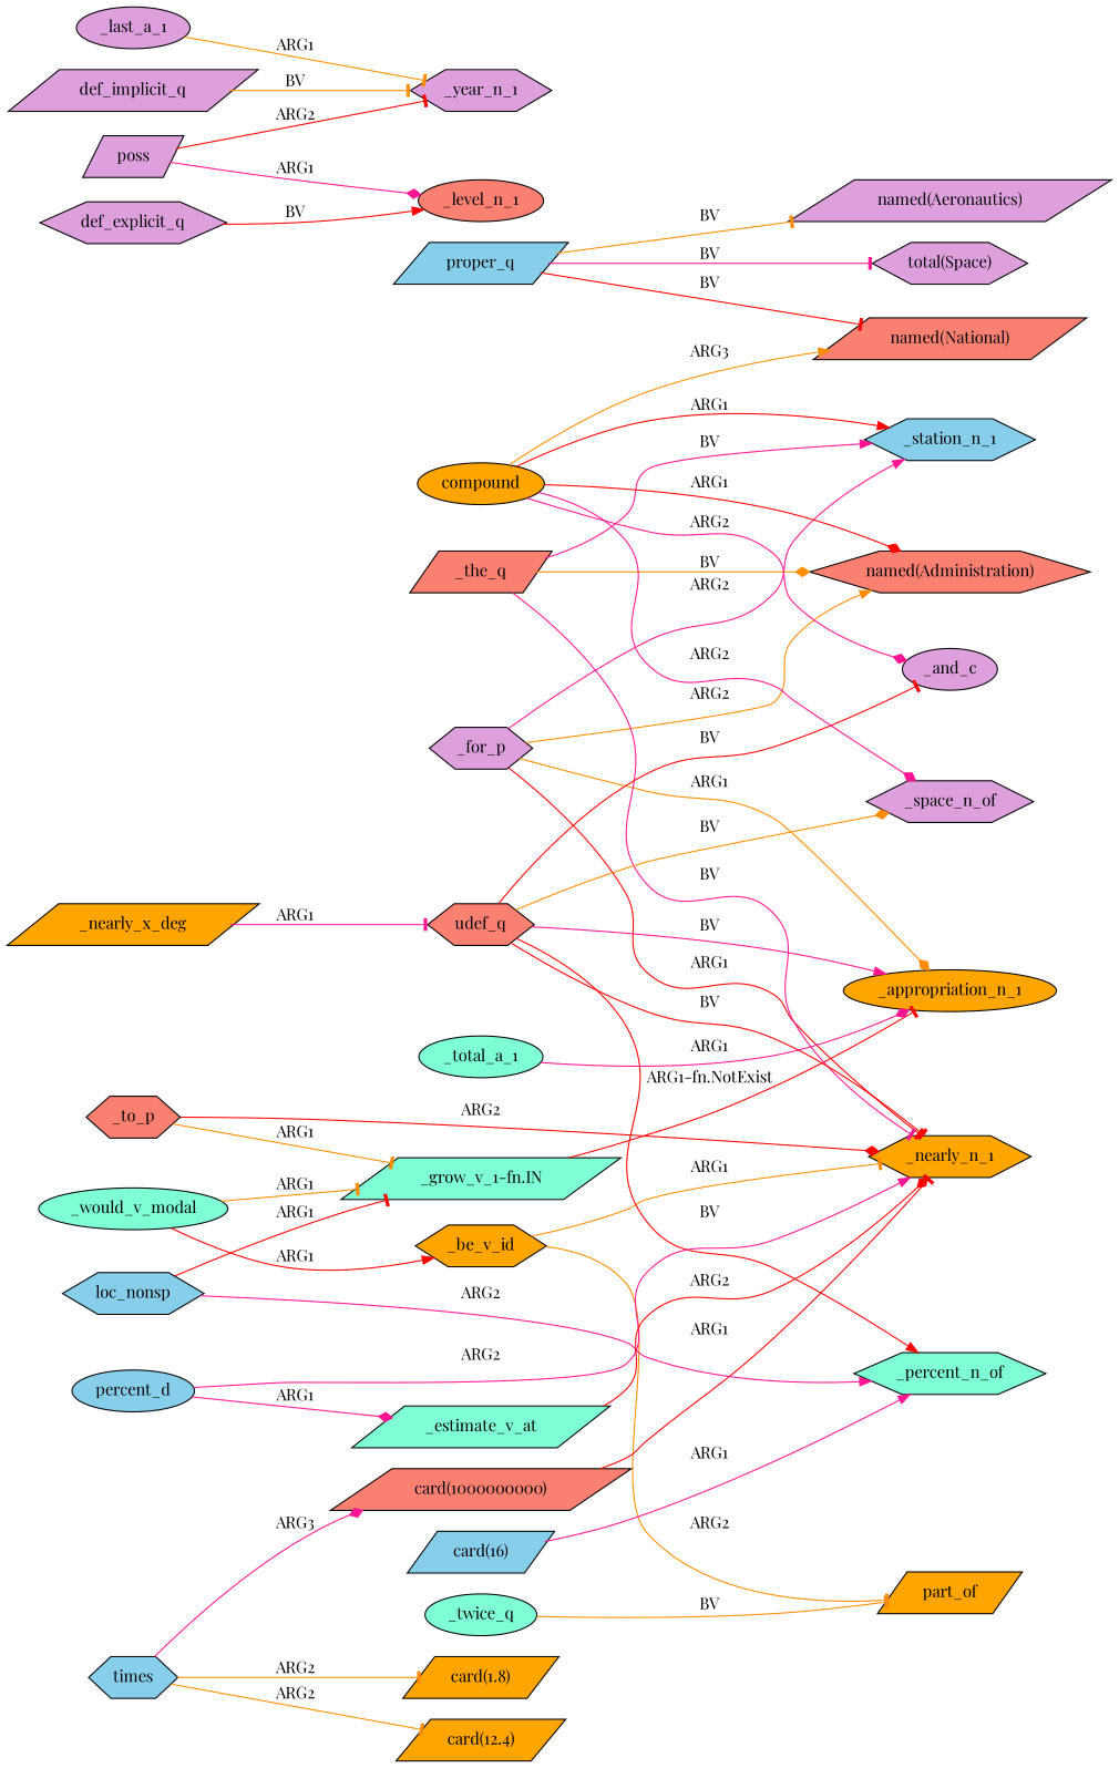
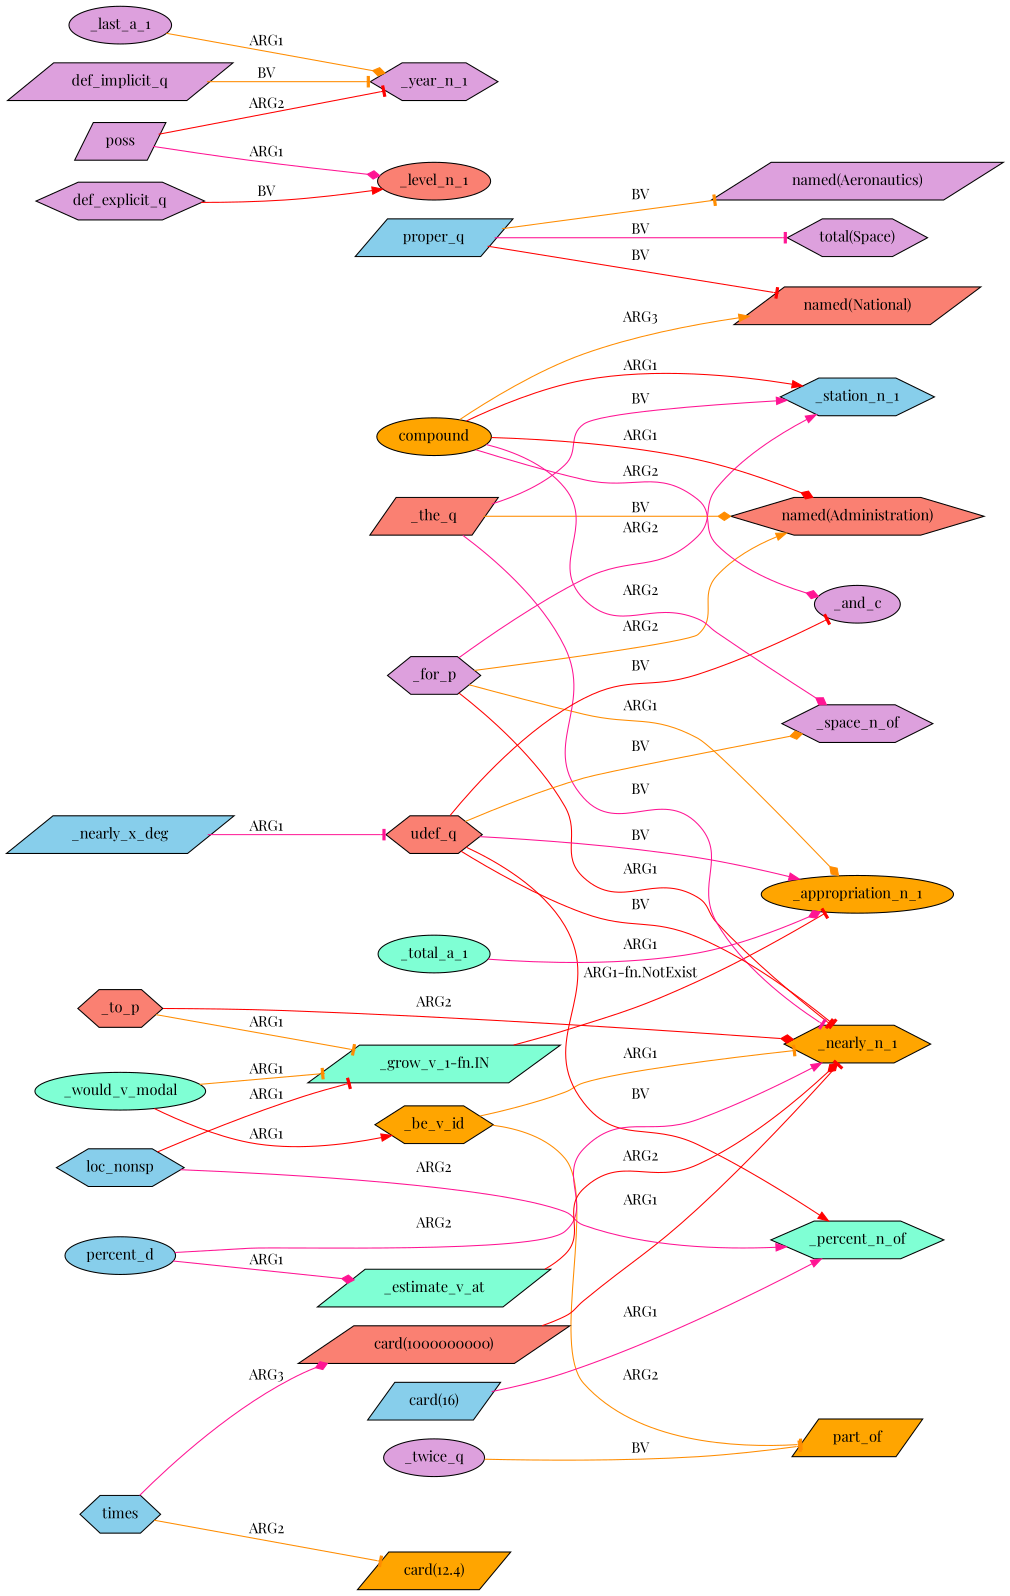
  digraph {
    fontname="Playfair Display"
    rankdir=LR
    node [fillcolor=plum fontname="Playfair Display" shape=parallelogram style=filled]
    edge [arrowhead=tee color=darkorange fontname="Playfair Display"]
    proper_q [fillcolor=skyblue]
    "named(Aeronautics)"
    n3 [label="total(Space)" shape=hexagon]
    "named(National)" [fillcolor=salmon]
    _for_p [shape=hexagon]
    "named(Administration)" [fillcolor=salmon shape=hexagon]
    n7 [fillcolor=orange label=_nearly_n_1 shape=hexagon]
    _station_n_1 [fillcolor=skyblue shape=hexagon]
    _appropriation_n_1 [fillcolor=orange shape=ellipse]
    _to_p [fillcolor=salmon shape=hexagon]
    "_grow_v_1-fn.IN" [fillcolor=aquamarine]
    _year_n_1 [shape=hexagon]
    def_implicit_q
    _be_v_id [fillcolor=orange shape=hexagon]
    part_of [fillcolor=orange]
    poss
    _level_n_1 [fillcolor=salmon shape=ellipse]
    _the_q [fillcolor=salmon]
    _would_v_modal [fillcolor=aquamarine shape=ellipse]
    udef_q [fillcolor=salmon shape=hexagon]
    _space_n_of [shape=hexagon]
    _percent_n_of [fillcolor=aquamarine shape=hexagon]
    _and_c [shape=ellipse]
    compound [fillcolor=orange shape=ellipse]
    "card(16)" [fillcolor=skyblue]
    times [fillcolor=skyblue shape=hexagon]
    "card(1000000000)" [fillcolor=salmon]
-   "card(1.8)" [fillcolor=orange]
    "card(12.4)" [fillcolor=orange]
    _total_a_1 [fillcolor=aquamarine shape=ellipse]
    loc_nonsp [fillcolor=skyblue shape=hexagon]
-   _twice_q [fillcolor=aquamarine shape=ellipse]
-   _nearly_x_deg [fillcolor=orange]
+   _twice_q [shape=ellipse]
+   _nearly_x_deg [fillcolor=skyblue]
    _last_a_1 [shape=ellipse]
    n35 [fillcolor=skyblue label=percent_d shape=ellipse]
    _estimate_v_at [fillcolor=aquamarine]
    def_explicit_q [shape=hexagon]
    proper_q -> "named(Aeronautics)" [label=BV]
    proper_q -> n3 [color=deeppink label=BV]
    proper_q -> "named(National)" [color=red label=BV]
    _for_p -> "named(Administration)" [arrowhead=normal label=ARG2]
    _for_p -> n7 [color=red label=ARG1]
    _for_p -> _station_n_1 [arrowhead=normal color=deeppink label=ARG2]
    _for_p -> _appropriation_n_1 [arrowhead=diamond label=ARG1]
    _to_p -> n7 [arrowhead=diamond color=red label=ARG2]
    _to_p -> "_grow_v_1-fn.IN" [label=ARG1]
    "_grow_v_1-fn.IN" -> _appropriation_n_1 [color=red label="ARG1-fn.NotExist"]
    def_implicit_q -> _year_n_1 [label=BV]
    _be_v_id -> n7 [label=ARG1]
    _be_v_id -> part_of [label=ARG2]
    poss -> _year_n_1 [color=red label=ARG2]
    poss -> _level_n_1 [arrowhead=diamond color=deeppink label=ARG1]
    _the_q -> "named(Administration)" [arrowhead=diamond label=BV]
    _the_q -> n7 [color=deeppink label=BV]
    _the_q -> _station_n_1 [arrowhead=normal color=deeppink label=BV]
    _would_v_modal -> "_grow_v_1-fn.IN" [label=ARG1]
    _would_v_modal -> _be_v_id [arrowhead=normal color=red label=ARG1]
    udef_q -> n7 [color=red label=BV]
    udef_q -> _appropriation_n_1 [arrowhead=normal color=deeppink label=BV]
    udef_q -> _space_n_of [arrowhead=diamond label=BV]
    udef_q -> _percent_n_of [arrowhead=normal color=red label=BV]
    udef_q -> _and_c [color=red label=BV]
    compound -> "named(National)" [arrowhead=normal label=ARG3]
    compound -> "named(Administration)" [arrowhead=diamond color=red label=ARG1]
    compound -> _station_n_1 [arrowhead=normal color=red label=ARG1]
    compound -> _space_n_of [arrowhead=diamond color=deeppink label=ARG2]
    compound -> _and_c [arrowhead=diamond color=deeppink label=ARG2]
    "card(16)" -> _percent_n_of [arrowhead=normal color=deeppink label=ARG1]
    times -> "card(1000000000)" [arrowhead=diamond color=deeppink label=ARG3]
-   times -> "card(1.8)" [label=ARG2]
    times -> "card(12.4)" [label=ARG2]
    "card(1000000000)" -> n7 [color=red label=ARG1]
    _total_a_1 -> _appropriation_n_1 [arrowhead=diamond color=deeppink label=ARG1]
    loc_nonsp -> "_grow_v_1-fn.IN" [color=red label=ARG1]
    loc_nonsp -> _percent_n_of [arrowhead=normal color=deeppink label=ARG2]
    _twice_q -> part_of [label=BV]
    _nearly_x_deg -> udef_q [color=deeppink label=ARG1]
-   _last_a_1 -> _year_n_1 [label=ARG1]
+   _last_a_1 -> _year_n_1 [arrowhead=diamond label=ARG1]
    n35 -> n7 [arrowhead=normal color=deeppink label=ARG2]
    n35 -> _estimate_v_at [arrowhead=diamond color=deeppink label=ARG1]
    _estimate_v_at -> n7 [arrowhead=diamond color=red label=ARG2]
    def_explicit_q -> _level_n_1 [arrowhead=normal color=red label=BV]
  }
